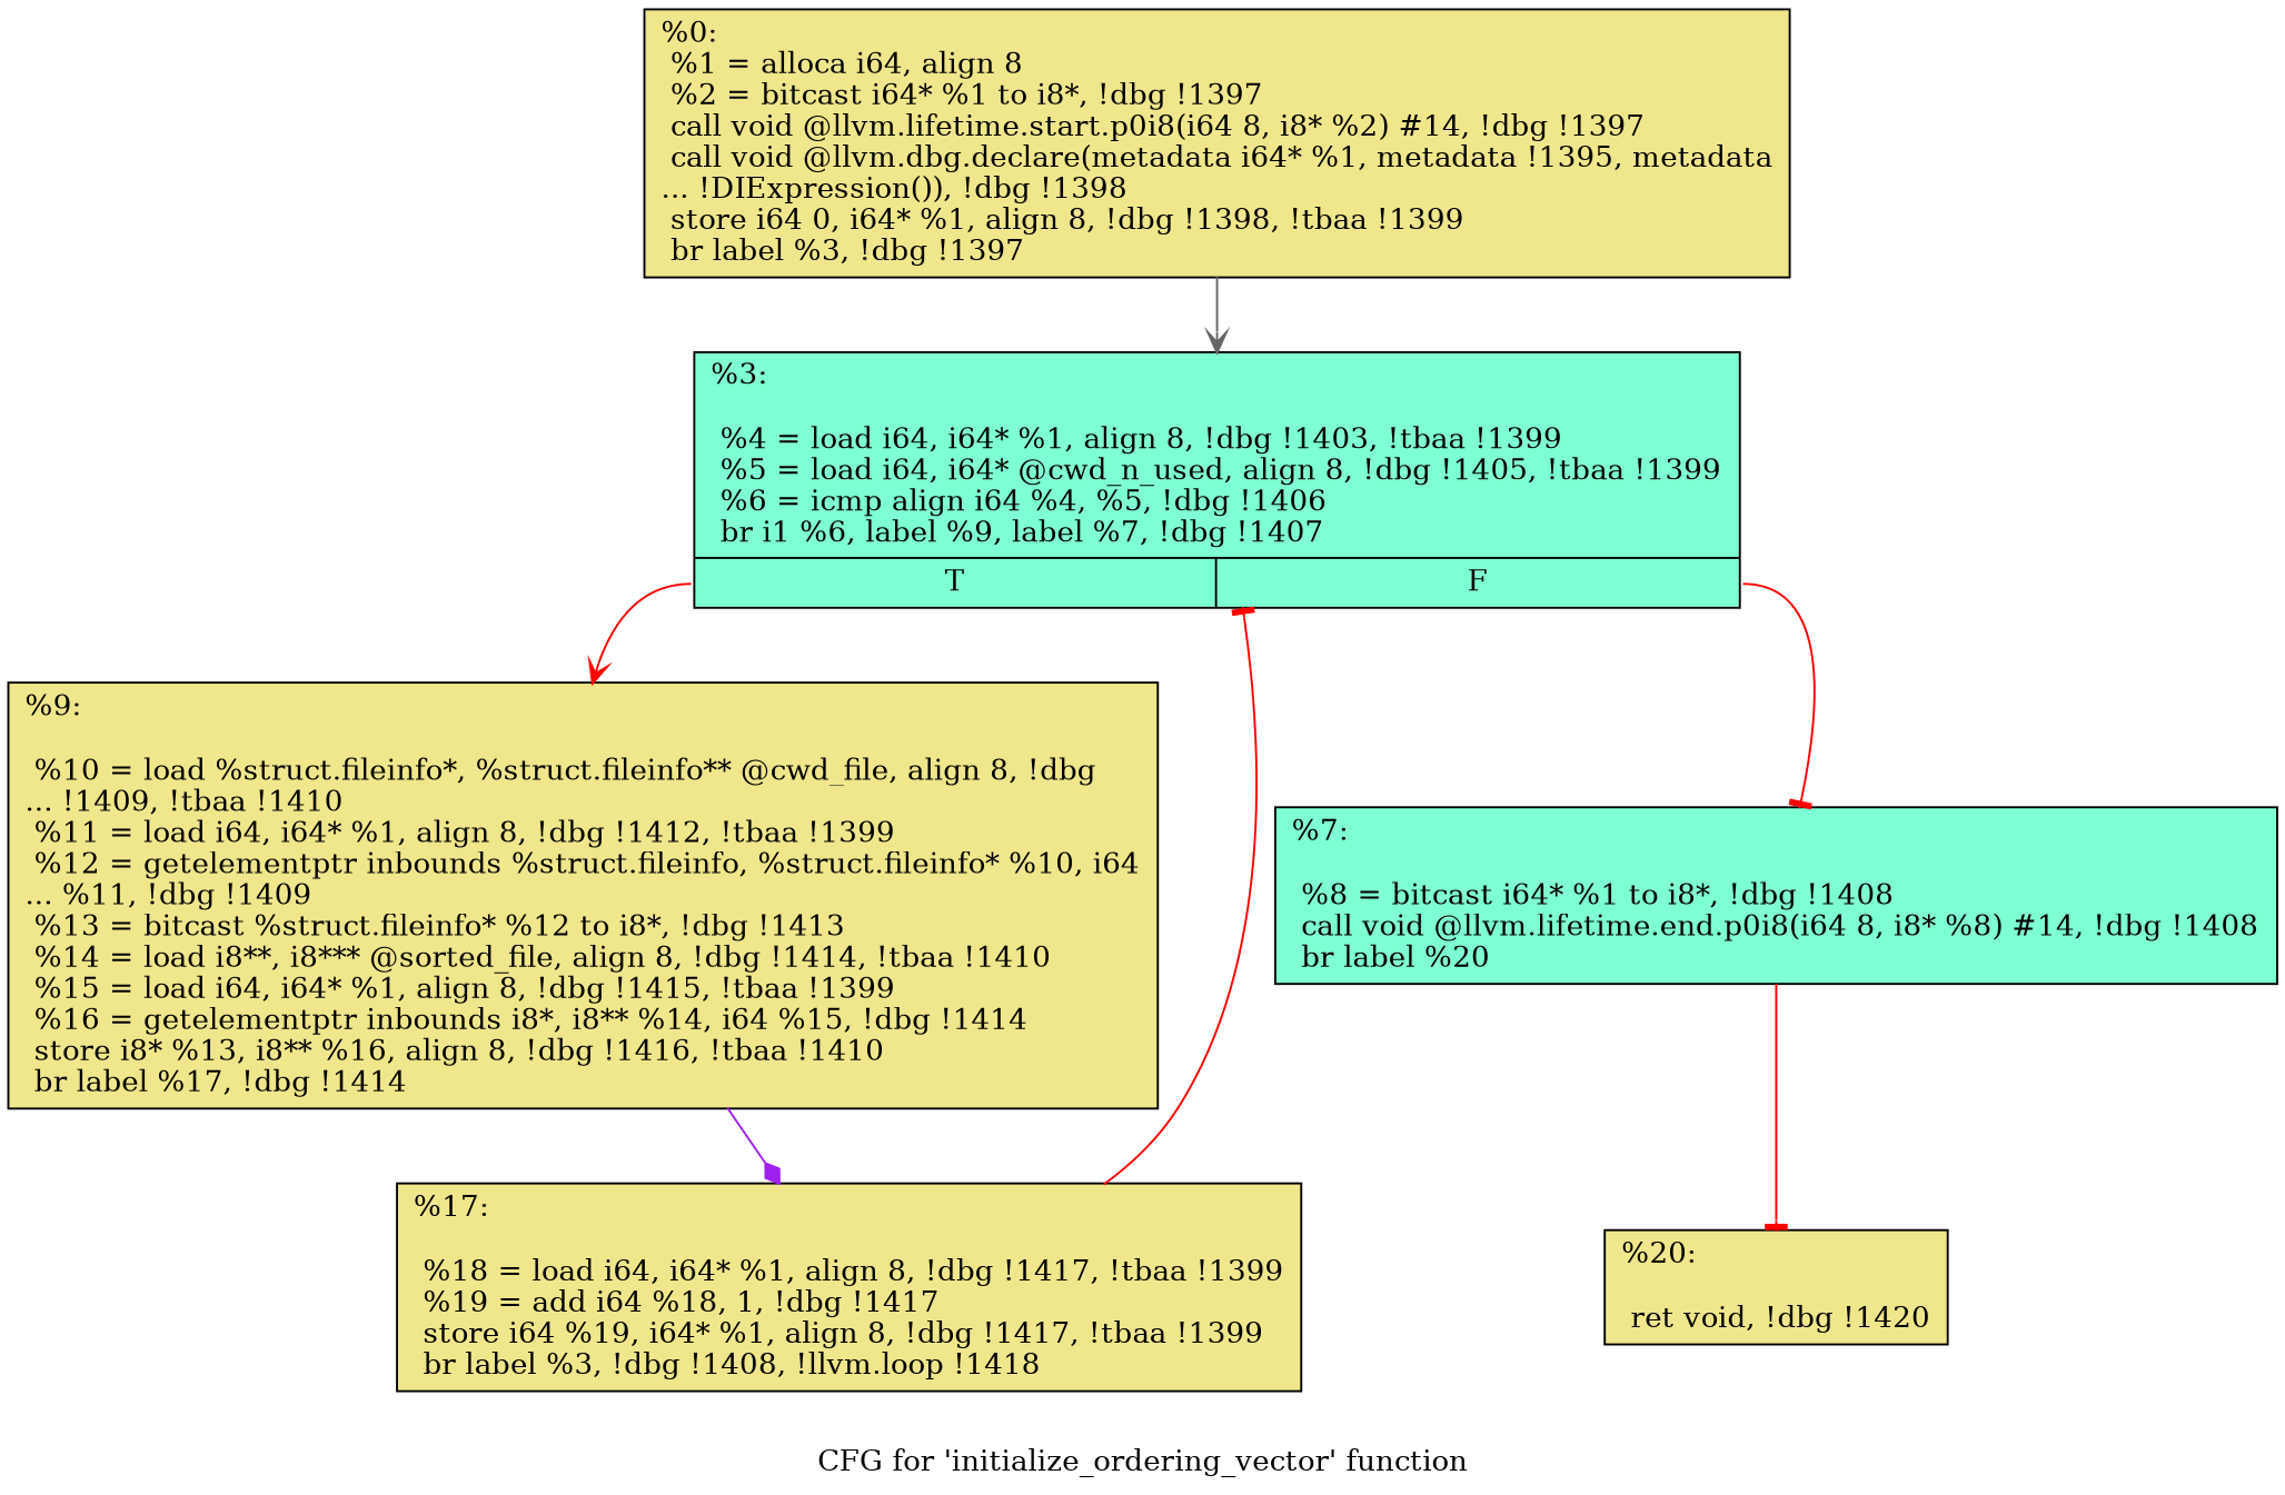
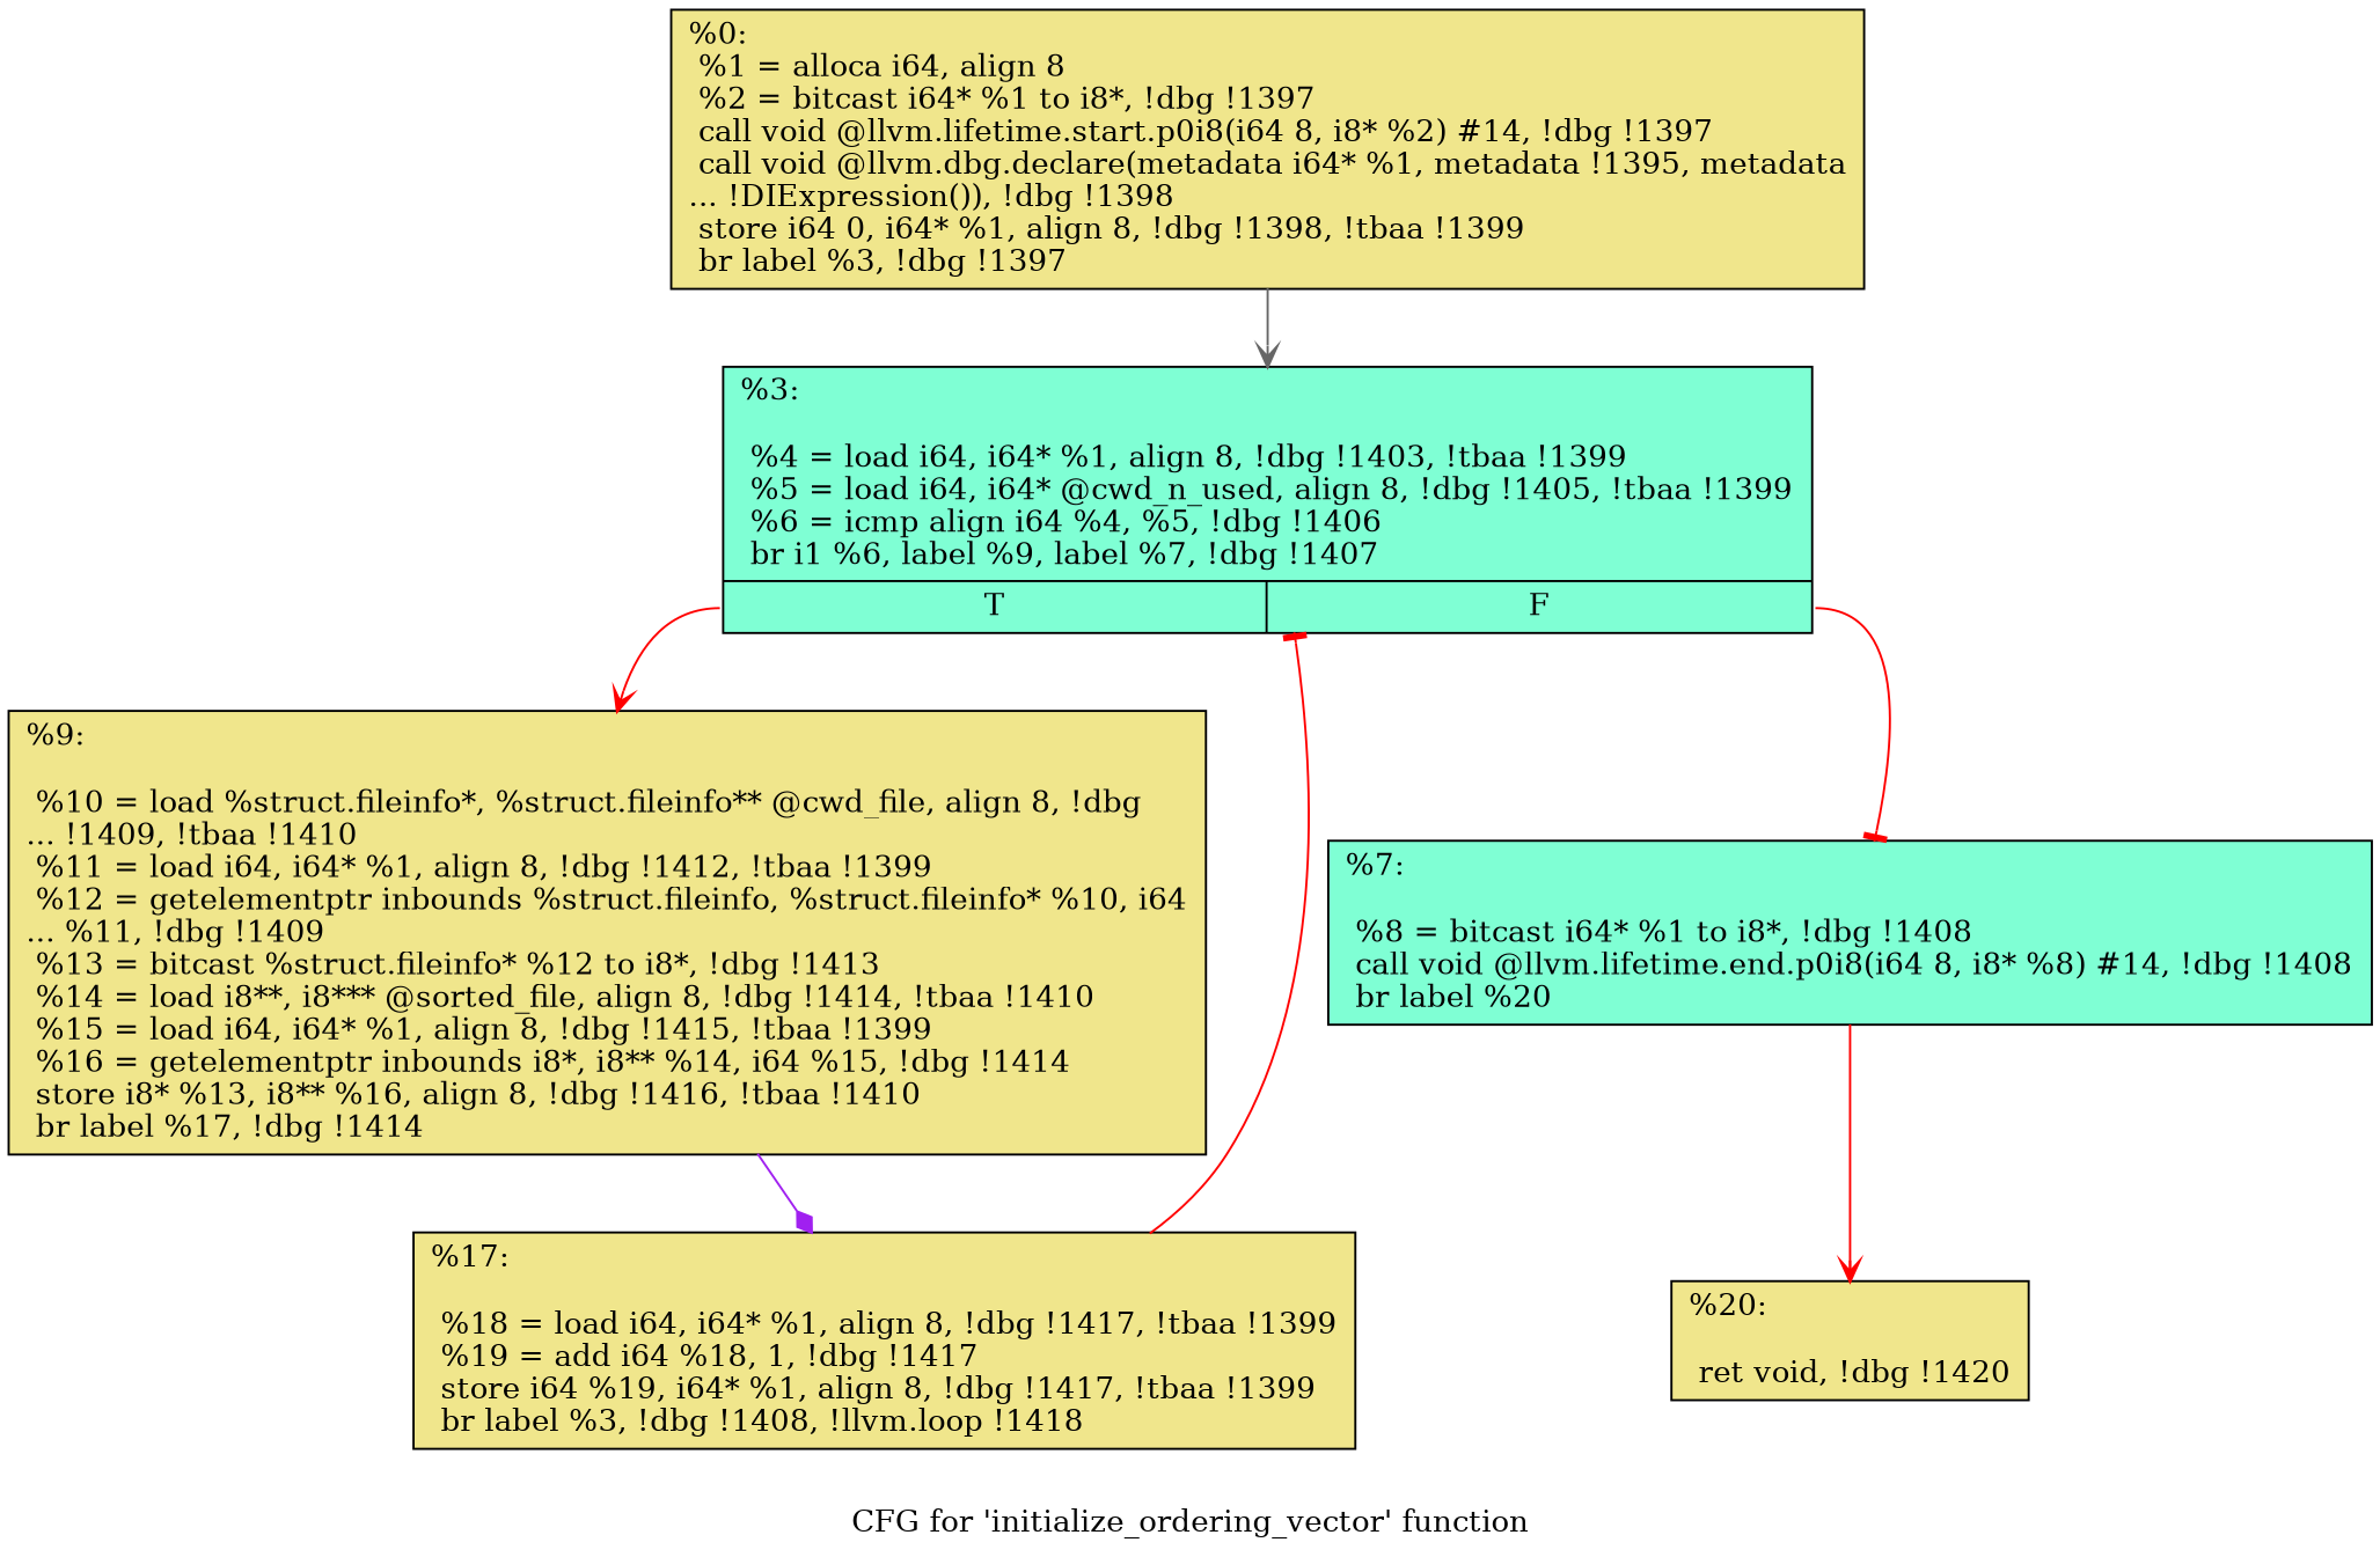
  digraph {
    label="CFG for 'initialize_ordering_vector' function"
    node [fillcolor=khaki shape=record style=filled]
    edge [arrowhead=tee color=red]
    n1 [label="{%0:\l  %1 = alloca i64, align 8\l  %2 = bitcast i64* %1 to i8*, !dbg !1397\l  call void @llvm.lifetime.start.p0i8(i64 8, i8* %2) #14, !dbg !1397\l  call void @llvm.dbg.declare(metadata i64* %1, metadata !1395, metadata\l... !DIExpression()), !dbg !1398\l  store i64 0, i64* %1, align 8, !dbg !1398, !tbaa !1399\l  br label %3, !dbg !1397\l}"]
    n2 [fillcolor=aquamarine label="{%3:\l\l  %4 = load i64, i64* %1, align 8, !dbg !1403, !tbaa !1399\l  %5 = load i64, i64* @cwd_n_used, align 8, !dbg !1405, !tbaa !1399\l  %6 = icmp align i64 %4, %5, !dbg !1406\l  br i1 %6, label %9, label %7, !dbg !1407\l|{<s0>T|<s1>F}}"]
    n3 [label="{%9:\l\l  %10 = load %struct.fileinfo*, %struct.fileinfo** @cwd_file, align 8, !dbg\l... !1409, !tbaa !1410\l  %11 = load i64, i64* %1, align 8, !dbg !1412, !tbaa !1399\l  %12 = getelementptr inbounds %struct.fileinfo, %struct.fileinfo* %10, i64\l... %11, !dbg !1409\l  %13 = bitcast %struct.fileinfo* %12 to i8*, !dbg !1413\l  %14 = load i8**, i8*** @sorted_file, align 8, !dbg !1414, !tbaa !1410\l  %15 = load i64, i64* %1, align 8, !dbg !1415, !tbaa !1399\l  %16 = getelementptr inbounds i8*, i8** %14, i64 %15, !dbg !1414\l  store i8* %13, i8** %16, align 8, !dbg !1416, !tbaa !1410\l  br label %17, !dbg !1414\l}"]
    n4 [fillcolor=aquamarine label="{%7:\l\l  %8 = bitcast i64* %1 to i8*, !dbg !1408\l  call void @llvm.lifetime.end.p0i8(i64 8, i8* %8) #14, !dbg !1408\l  br label %20\l}"]
    n5 [label="{%17:\l\l  %18 = load i64, i64* %1, align 8, !dbg !1417, !tbaa !1399\l  %19 = add i64 %18, 1, !dbg !1417\l  store i64 %19, i64* %1, align 8, !dbg !1417, !tbaa !1399\l  br label %3, !dbg !1408, !llvm.loop !1418\l}"]
    n6 [label="{%20:\l\l  ret void, !dbg !1420\l}"]
    n1 -> n2 [arrowhead=vee color=gray40]
    n2 -> n3 [arrowhead=vee tailport=s0]
    n2 -> n4 [tailport=s1]
    n3 -> n5 [arrowhead=diamond color=purple]
-   n4 -> n6
+   n4 -> n6 [arrowhead=vee]
    n5 -> n2
  }
